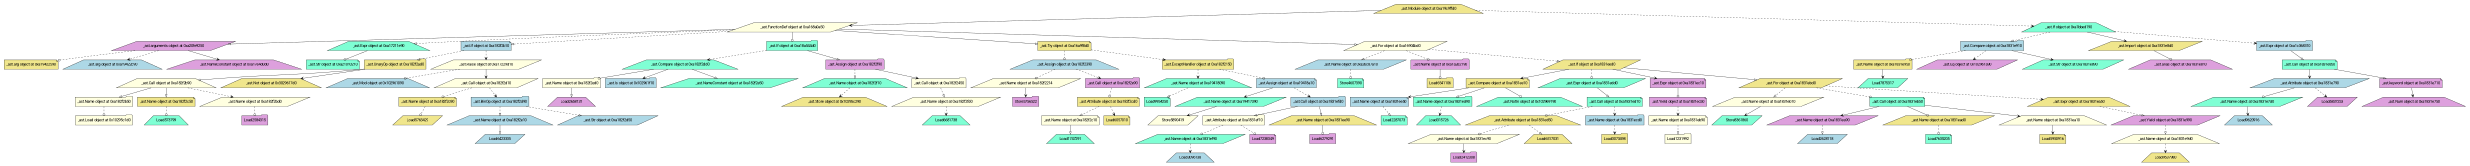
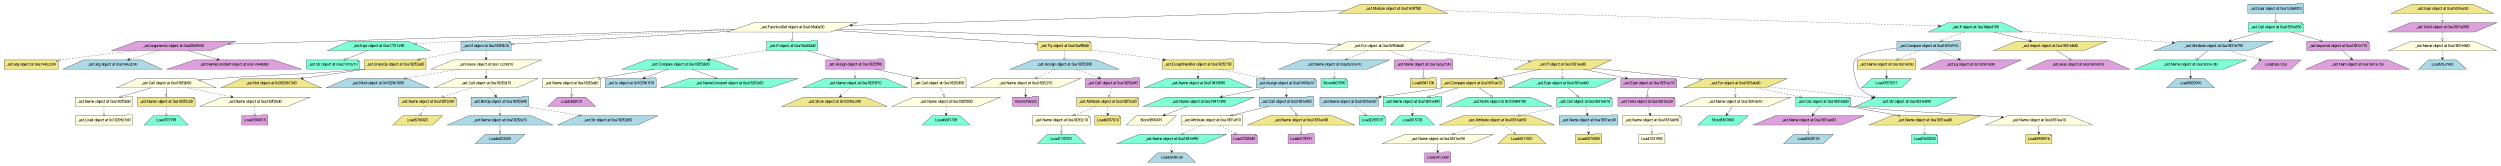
  strict digraph {
    fontname=Roboto
    node [fillcolor=aquamarine fontname=Roboto shape=parallelogram style=filled]
    edge [arrowhead=vee fontname=Roboto style=dashed]
    "_ast.arguments object at 0xa20fe9250" [fillcolor=plum]
    "_ast.arg object at 0xa19422590" [fillcolor=khaki shape=note]
    "_ast.arg object at 0xa19422c90" [fillcolor=lightblue shape=trapezium]
    "_ast.NameConstant object at 0xa17e4d0d0" [fillcolor=plum shape=trapezium]
    "_ast.Expr object at 0xa17211e90" [shape=trapezium]
    "_ast.Str object at 0xa21010210" [shape=note]
    "_ast.Name object at 0xa182f2b50" [fillcolor=lightyellow shape=folder]
    "_ast.Load object at 0x10295c1d0" [fillcolor=lightyellow shape=folder]
    "_ast.Name object at 0xa182f2c50" [fillcolor=khaki shape=note]
    Load573799 [shape=trapezium]
    "_ast.Name object at 0xa182f2bd0" [fillcolor=lightyellow]
    Load2584315 [fillcolor=plum shape=folder]
    "_ast.Call object at 0xa182f2b90" [fillcolor=lightyellow shape=trapezium]
    "_ast.UnaryOp object at 0xa182f2ad0" [fillcolor=khaki shape=folder]
    n15 [fillcolor=khaki label="_ast.Not object at 0x3029617d0" shape=trapezium]
    "_ast.Name object at 0xa182f2c90" [fillcolor=khaki shape=note]
    Load5763429 [fillcolor=khaki]
    "_ast.Name object at 0xa182f2e10" [fillcolor=lightblue shape=trapezium]
    Load6423335 [fillcolor=lightblue]
    "_ast.BinOp object at 0xa182f2d90" [fillcolor=lightblue shape=folder]
    "_ast.Str object at 0xa182f2d50" [fillcolor=lightblue]
    "_ast.Mod object at 0x102961090" [fillcolor=lightblue shape=trapezium]
    "_ast.Call object at 0xa182f2d10" [fillcolor=lightyellow]
    "_ast.Raise object at 0xa17229d10" [fillcolor=lightyellow]
    "_ast.If object at 0xa182f2b10" [fillcolor=lightblue shape=note]
    "_ast.Name object at 0xa182f2ed0" [fillcolor=lightyellow shape=folder]
    Load2658131 [fillcolor=plum shape=trapezium]
    "_ast.Compare object at 0xa182f2dd0" [shape=trapezium]
    "_ast.Is object at 0x102961f10" [fillcolor=lightblue shape=folder]
    "_ast.NameConstant object at 0xa182f2e50"
    "_ast.Name object at 0xa182f2f10" [shape=trapezium]
    "_ast.Store object at 0x10295c290" [fillcolor=khaki shape=trapezium]
    "_ast.Name object at 0xa182f2fd0" [fillcolor=lightyellow]
    Load6681738 [shape=trapezium]
    "_ast.Call object at 0xa182f2450" [fillcolor=lightyellow shape=folder]
    "_ast.Assign object at 0xa182f2f90" [fillcolor=plum shape=folder]
    "_ast.If object at 0xa18a544d0" [shape=folder]
-   "_ast.Name object at 0xa182f2210" [fillcolor=lightyellow label="_ast.Name object at 0xa182f2214"]
+   "_ast.Name object at 0xa182f2210" [fillcolor=lightyellow]
    Store5756522 [fillcolor=plum shape=folder]
    "_ast.Name object at 0xa182f2c10" [fillcolor=lightyellow shape=note]
    Load1747291 [shape=trapezium]
    "_ast.Attribute object at 0xa182f2cd0" [fillcolor=khaki shape=note]
    Load6057010 [fillcolor=khaki shape=note]
    "_ast.Call object at 0xa182f2e90" [fillcolor=plum shape=folder]
    "_ast.Assign object at 0xa182f2390" [fillcolor=lightblue shape=trapezium]
    "_ast.Name object at 0xa19418090" [shape=trapezium]
-   Load9954250 [shape=note]
    Store5890419 [fillcolor=lightyellow]
    "_ast.Name object at 0xa19417390"
    Load3096138 [fillcolor=lightblue shape=trapezium]
    "_ast.Name object at 0xa1831ef90"
    "_ast.Attribute object at 0xa1831ef10" [fillcolor=lightyellow shape=folder]
    Load7238349 [fillcolor=plum shape=note]
    "_ast.Name object at 0xa1831ee90" [fillcolor=khaki shape=trapezium]
    Load6279291 [fillcolor=plum shape=folder]
    "_ast.Call object at 0xa1831efd0" [fillcolor=lightblue shape=folder]
    "_ast.Assign object at 0xa19418a10" [fillcolor=lightblue shape=note]
    "_ast.ExceptHandler object at 0xa182f2150" [fillcolor=khaki shape=folder]
    "_ast.Try object at 0xa16a9f8d0" [fillcolor=khaki shape=note]
    "_ast.Name object at 0xa26c87a10" [fillcolor=lightblue]
    Store4607390 [shape=note]
    "_ast.Name object at 0xa1a2e2190" [fillcolor=plum shape=folder]
    Load6541106 [fillcolor=khaki shape=folder]
    "_ast.Name object at 0xa1831ee50" [fillcolor=lightblue shape=note]
    Load2287073 [shape=note]
    "_ast.Name object at 0xa1831ed90" [shape=folder]
    Load315726 [shape=trapezium]
    "_ast.Compare object at 0xa1831ee10" [fillcolor=khaki shape=note]
    "_ast.NotIn object at 0x102969190" [shape=trapezium]
    "_ast.Name object at 0xa1831ec90" [fillcolor=lightyellow]
    Load2412308 [fillcolor=plum shape=folder]
    "_ast.Attribute object at 0xa1831ed50" [fillcolor=khaki shape=trapezium]
    Load6517031 [fillcolor=khaki shape=trapezium]
    "_ast.Name object at 0xa1831ecd0" [fillcolor=lightblue shape=folder]
    Load3073498 [fillcolor=khaki shape=folder]
    "_ast.Call object at 0xa1831ed10" [shape=note]
    "_ast.Expr object at 0xa1831edd0"
    "_ast.Name object at 0xa1831eb90" [fillcolor=lightyellow shape=note]
    Load1231992 [fillcolor=lightyellow shape=folder]
    "_ast.Yield object at 0xa1831ec50" [fillcolor=plum shape=note]
    "_ast.Expr object at 0xa1831ec10" [fillcolor=plum shape=note]
    "_ast.Name object at 0xa1831eb10" [fillcolor=lightyellow]
    Store8361860
    "_ast.Name object at 0xa1831ea90" [fillcolor=plum]
    Load2628118 [fillcolor=lightblue]
    "_ast.Name object at 0xa1831ead0" [fillcolor=khaki]
    Load7635205 [shape=note]
    "_ast.Name object at 0xa1831ea10" [fillcolor=lightyellow shape=trapezium]
    Load5950916 [fillcolor=khaki shape=note]
    "_ast.Call object at 0xa1831eb50" [shape=note]
    "_ast.Name object at 0xa1831e9d0" [fillcolor=lightyellow shape=trapezium]
-   Load9537980 [fillcolor=khaki shape=trapezium]
+   Load9537980 [fillcolor=lightblue shape=trapezium]
    "_ast.Yield object at 0xa1831e990" [fillcolor=plum]
    "_ast.Expr object at 0xa1831ea50" [fillcolor=khaki shape=trapezium]
    "_ast.For object at 0xa1831ebd0" [fillcolor=khaki]
    "_ast.If object at 0xa1831eed0" [fillcolor=khaki]
    "_ast.For object at 0xa16904bd0" [fillcolor=lightyellow]
    "_ast.FunctionDef object at 0xa168a0a50" [fillcolor=lightyellow]
    "_ast.Name object at 0xa1831e950" [fillcolor=khaki shape=folder]
    Load7875317
    "_ast.Compare object at 0xa1831e910" [fillcolor=lightblue shape=folder]
    "_ast.Eq object at 0x102961a90" [fillcolor=plum]
    "_ast.Str object at 0xa1831e890"
    "_ast.Import object at 0xa1831e8d0" [fillcolor=khaki]
    "_ast.alias object at 0xa1831e810" [fillcolor=plum shape=trapezium]
    Load9620916 [fillcolor=lightblue shape=trapezium]
    "_ast.Name object at 0xa1831e7d0"
    "_ast.Attribute object at 0xa1831e790" [fillcolor=lightblue]
    Load5837253 [fillcolor=plum]
    "_ast.keyword object at 0xa1831e710" [fillcolor=plum shape=note]
    "_ast.Num object at 0xa1831e750" [fillcolor=plum shape=trapezium]
    "_ast.Call object at 0xa1831e850" [shape=note]
    "_ast.Expr object at 0xa1c368310" [fillcolor=lightblue shape=folder]
    "_ast.If object at 0xa1bbed190" [shape=trapezium]
    "_ast.Module object at 0xa19c9ffd0" [fillcolor=khaki shape=trapezium]
    "_ast.arguments object at 0xa20fe9250" -> "_ast.arg object at 0xa19422590" [arrowhead=odot]
    "_ast.arguments object at 0xa20fe9250" -> "_ast.arg object at 0xa19422c90"
    "_ast.arguments object at 0xa20fe9250" -> "_ast.NameConstant object at 0xa17e4d0d0" [style=solid]
    "_ast.Expr object at 0xa17211e90" -> "_ast.Str object at 0xa21010210" [arrowhead=odot style=solid]
    "_ast.Name object at 0xa182f2b50" -> "_ast.Load object at 0x10295c1d0" [arrowhead=odot]
    "_ast.Name object at 0xa182f2c50" -> Load573799 [arrowhead=odot]
    "_ast.Name object at 0xa182f2bd0" -> Load2584315 [arrowhead=odot]
    "_ast.Call object at 0xa182f2b90" -> "_ast.Name object at 0xa182f2b50" [arrowhead=onormal style=solid]
    "_ast.Call object at 0xa182f2b90" -> "_ast.Name object at 0xa182f2c50" [arrowhead=onormal style=solid]
    "_ast.Call object at 0xa182f2b90" -> "_ast.Name object at 0xa182f2bd0"
    "_ast.UnaryOp object at 0xa182f2ad0" -> "_ast.Call object at 0xa182f2b90" [arrowhead=odot style=solid]
    "_ast.UnaryOp object at 0xa182f2ad0" -> n15 [style=solid]
    "_ast.Name object at 0xa182f2c90" -> Load5763429 [arrowhead=odot]
    "_ast.Name object at 0xa182f2e10" -> Load6423335 [arrowhead=onormal style=solid]
    "_ast.BinOp object at 0xa182f2d90" -> "_ast.Name object at 0xa182f2e10" [arrowhead=onormal]
    "_ast.BinOp object at 0xa182f2d90" -> "_ast.Str object at 0xa182f2d50" [arrowhead=onormal]
    "_ast.Call object at 0xa182f2d10" -> "_ast.Name object at 0xa182f2c90" [arrowhead=odot]
    "_ast.Call object at 0xa182f2d10" -> "_ast.BinOp object at 0xa182f2d90"
    "_ast.Raise object at 0xa17229d10" -> "_ast.Mod object at 0x102961090" [arrowhead=odot]
    "_ast.Raise object at 0xa17229d10" -> "_ast.Call object at 0xa182f2d10" [style=solid]
    "_ast.If object at 0xa182f2b10" -> "_ast.UnaryOp object at 0xa182f2ad0" [arrowhead=onormal]
    "_ast.If object at 0xa182f2b10" -> "_ast.Raise object at 0xa17229d10"
    "_ast.Name object at 0xa182f2ed0" -> Load2658131 [arrowhead=onormal style=solid]
    "_ast.Compare object at 0xa182f2dd0" -> "_ast.Name object at 0xa182f2ed0" [arrowhead=odot style=solid]
    "_ast.Compare object at 0xa182f2dd0" -> "_ast.Is object at 0x102961f10" [style=solid]
    "_ast.Compare object at 0xa182f2dd0" -> "_ast.NameConstant object at 0xa182f2e50" [arrowhead=onormal style=solid]
    "_ast.Name object at 0xa182f2f10" -> "_ast.Store object at 0x10295c290"
    "_ast.Name object at 0xa182f2fd0" -> Load6681738
    "_ast.Call object at 0xa182f2450" -> "_ast.Name object at 0xa182f2fd0" [arrowhead=onormal]
    "_ast.Assign object at 0xa182f2f90" -> "_ast.Name object at 0xa182f2f10" [arrowhead=onormal]
    "_ast.Assign object at 0xa182f2f90" -> "_ast.Call object at 0xa182f2450" [style=solid]
    "_ast.If object at 0xa18a544d0" -> "_ast.Compare object at 0xa182f2dd0"
    "_ast.If object at 0xa18a544d0" -> "_ast.Assign object at 0xa182f2f90" [arrowhead=onormal style=solid]
    "_ast.Name object at 0xa182f2210" -> Store5756522 [style=solid]
    "_ast.Name object at 0xa182f2c10" -> Load1747291 [arrowhead=onormal style=solid]
    "_ast.Attribute object at 0xa182f2cd0" -> "_ast.Name object at 0xa182f2c10" [arrowhead=onormal]
    "_ast.Attribute object at 0xa182f2cd0" -> Load6057010
    "_ast.Call object at 0xa182f2e90" -> "_ast.Attribute object at 0xa182f2cd0" [arrowhead=odot]
    "_ast.Assign object at 0xa182f2390" -> "_ast.Name object at 0xa182f2210" [arrowhead=odot]
    "_ast.Assign object at 0xa182f2390" -> "_ast.Call object at 0xa182f2e90"
-   "_ast.Name object at 0xa19418090" -> Load9954250 [arrowhead=onormal]
    "_ast.Name object at 0xa19417390" -> Store5890419 [style=solid]
    "_ast.Name object at 0xa1831ef90" -> Load3096138
    "_ast.Attribute object at 0xa1831ef10" -> "_ast.Name object at 0xa1831ef90" [arrowhead=odot]
    "_ast.Attribute object at 0xa1831ef10" -> Load7238349 [arrowhead=odot]
    "_ast.Name object at 0xa1831ee90" -> Load6279291 [arrowhead=odot style=solid]
    "_ast.Call object at 0xa1831efd0" -> "_ast.Attribute object at 0xa1831ef10" [arrowhead=onormal style=solid]
    "_ast.Call object at 0xa1831efd0" -> "_ast.Name object at 0xa1831ee90" [arrowhead=onormal style=solid]
    "_ast.Assign object at 0xa19418a10" -> "_ast.Name object at 0xa19417390" [style=solid]
    "_ast.Assign object at 0xa19418a10" -> "_ast.Call object at 0xa1831efd0"
    "_ast.ExceptHandler object at 0xa182f2150" -> "_ast.Name object at 0xa19418090"
    "_ast.ExceptHandler object at 0xa182f2150" -> "_ast.Assign object at 0xa19418a10" [arrowhead=odot]
    "_ast.Try object at 0xa16a9f8d0" -> "_ast.Assign object at 0xa182f2390" [arrowhead=odot]
    "_ast.Try object at 0xa16a9f8d0" -> "_ast.ExceptHandler object at 0xa182f2150"
    "_ast.Name object at 0xa26c87a10" -> Store4607390 [arrowhead=odot]
    "_ast.Name object at 0xa1a2e2190" -> Load6541106 [arrowhead=odot style=solid]
    "_ast.Name object at 0xa1831ee50" -> Load2287073 [arrowhead=onormal]
    "_ast.Name object at 0xa1831ed90" -> Load315726
    "_ast.Compare object at 0xa1831ee10" -> "_ast.Name object at 0xa1831ee50" [style=solid]
    "_ast.Compare object at 0xa1831ee10" -> "_ast.Name object at 0xa1831ed90" [arrowhead=onormal style=solid]
    "_ast.Compare object at 0xa1831ee10" -> "_ast.NotIn object at 0x102969190" [arrowhead=odot style=solid]
    "_ast.Name object at 0xa1831ec90" -> Load2412308 [style=solid]
    "_ast.Attribute object at 0xa1831ed50" -> "_ast.Name object at 0xa1831ec90" [arrowhead=odot]
    "_ast.Attribute object at 0xa1831ed50" -> Load6517031 [arrowhead=onormal]
    "_ast.Name object at 0xa1831ecd0" -> Load3073498
    "_ast.Call object at 0xa1831ed10" -> "_ast.Attribute object at 0xa1831ed50" [arrowhead=odot]
    "_ast.Call object at 0xa1831ed10" -> "_ast.Name object at 0xa1831ecd0"
    "_ast.Expr object at 0xa1831edd0" -> "_ast.Call object at 0xa1831ed10" [arrowhead=onormal style=solid]
    "_ast.Name object at 0xa1831eb90" -> Load1231992 [arrowhead=onormal]
    "_ast.Yield object at 0xa1831ec50" -> "_ast.Name object at 0xa1831eb90"
    "_ast.Expr object at 0xa1831ec10" -> "_ast.Yield object at 0xa1831ec50" [arrowhead=odot style=solid]
    "_ast.Name object at 0xa1831eb10" -> Store8361860 [style=solid]
    "_ast.Name object at 0xa1831ea90" -> Load2628118 [arrowhead=onormal]
    "_ast.Name object at 0xa1831ead0" -> Load7635205 [arrowhead=odot]
    "_ast.Name object at 0xa1831ea10" -> Load5950916 [style=solid]
    "_ast.Call object at 0xa1831eb50" -> "_ast.Name object at 0xa1831ea90" [style=solid]
    "_ast.Call object at 0xa1831eb50" -> "_ast.Name object at 0xa1831ead0" [arrowhead=odot style=solid]
    "_ast.Call object at 0xa1831eb50" -> "_ast.Name object at 0xa1831ea10" [style=solid]
    "_ast.Name object at 0xa1831e9d0" -> Load9537980
    "_ast.Yield object at 0xa1831e990" -> "_ast.Name object at 0xa1831e9d0" [arrowhead=onormal]
    "_ast.Expr object at 0xa1831ea50" -> "_ast.Yield object at 0xa1831e990" [arrowhead=onormal]
    "_ast.For object at 0xa1831ebd0" -> "_ast.Name object at 0xa1831eb10" [arrowhead=onormal]
    "_ast.For object at 0xa1831ebd0" -> "_ast.Call object at 0xa1831eb50" [arrowhead=odot]
-   "_ast.For object at 0xa1831ebd0" -> "_ast.Expr object at 0xa1831ea50"
+   "_ast.For object at 0xa1831ebd0" -> "_ast.Str object at 0xa1831e890"
    "_ast.If object at 0xa1831eed0" -> "_ast.Compare object at 0xa1831ee10" [style=solid]
    "_ast.If object at 0xa1831eed0" -> "_ast.Expr object at 0xa1831edd0" [arrowhead=odot]
    "_ast.If object at 0xa1831eed0" -> "_ast.Expr object at 0xa1831ec10" [style=solid]
    "_ast.If object at 0xa1831eed0" -> "_ast.For object at 0xa1831ebd0" [arrowhead=onormal style=solid]
    "_ast.For object at 0xa16904bd0" -> "_ast.Name object at 0xa26c87a10" [arrowhead=onormal]
    "_ast.For object at 0xa16904bd0" -> "_ast.Name object at 0xa1a2e2190" [arrowhead=odot]
    "_ast.For object at 0xa16904bd0" -> "_ast.If object at 0xa1831eed0" [arrowhead=onormal]
    "_ast.FunctionDef object at 0xa168a0a50" -> "_ast.arguments object at 0xa20fe9250" [arrowhead=onormal style=solid]
    "_ast.FunctionDef object at 0xa168a0a50" -> "_ast.Expr object at 0xa17211e90" [arrowhead=onormal]
-   "_ast.FunctionDef object at 0xa168a0a50" -> "_ast.If object at 0xa182f2b10" [arrowhead=onormal]
+   "_ast.FunctionDef object at 0xa168a0a50" -> "_ast.If object at 0xa182f2b10" [arrowhead=onormal style=solid]
    "_ast.FunctionDef object at 0xa168a0a50" -> "_ast.If object at 0xa18a544d0" [arrowhead=odot style=solid]
    "_ast.FunctionDef object at 0xa168a0a50" -> "_ast.Try object at 0xa16a9f8d0" [arrowhead=onormal style=solid]
    "_ast.FunctionDef object at 0xa168a0a50" -> "_ast.For object at 0xa16904bd0" [arrowhead=onormal style=solid]
    "_ast.Name object at 0xa1831e950" -> Load7875317 [style=solid]
    "_ast.Compare object at 0xa1831e910" -> "_ast.Name object at 0xa1831e950" [arrowhead=odot]
    "_ast.Compare object at 0xa1831e910" -> "_ast.Eq object at 0x102961a90"
    "_ast.Compare object at 0xa1831e910" -> "_ast.Str object at 0xa1831e890" [style=solid]
    "_ast.Import object at 0xa1831e8d0" -> "_ast.alias object at 0xa1831e810" [arrowhead=odot style=solid]
    "_ast.Name object at 0xa1831e7d0" -> Load9620916 [style=solid]
    "_ast.Attribute object at 0xa1831e790" -> "_ast.Name object at 0xa1831e7d0" [arrowhead=odot style=solid]
    "_ast.Attribute object at 0xa1831e790" -> Load5837253
    "_ast.keyword object at 0xa1831e710" -> "_ast.Num object at 0xa1831e750" [style=solid]
    "_ast.Call object at 0xa1831e850" -> "_ast.Attribute object at 0xa1831e790" [style=solid]
    "_ast.Call object at 0xa1831e850" -> "_ast.keyword object at 0xa1831e710" [arrowhead=onormal style=solid]
-   "_ast.Expr object at 0xa1c368310" -> "_ast.Call object at 0xa1831e850" [arrowhead=onormal style=solid]
+   "_ast.Expr object at 0xa1c368310" -> "_ast.Call object at 0xa1831e850" [arrowhead=odot style=solid]
    "_ast.If object at 0xa1bbed190" -> "_ast.Compare object at 0xa1831e910" [arrowhead=onormal]
    "_ast.If object at 0xa1bbed190" -> "_ast.Import object at 0xa1831e8d0" [style=solid]
-   "_ast.If object at 0xa1bbed190" -> "_ast.Expr object at 0xa1c368310"
+   "_ast.If object at 0xa1bbed190" -> "_ast.Attribute object at 0xa1831e790"
    "_ast.Module object at 0xa19c9ffd0" -> "_ast.FunctionDef object at 0xa168a0a50" [style=solid]
    "_ast.Module object at 0xa19c9ffd0" -> "_ast.If object at 0xa1bbed190"
  }
